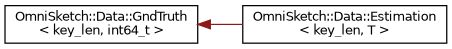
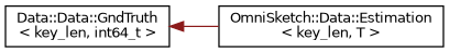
  digraph {
    rankdir=LR
    node [color=black fillcolor=white fontname=Helvetica fontsize=10 shape=record style=filled]
-   n1 [height=0.2 label="OmniSketch::Data::GndTruth\l\< key_len, int64_t \>" width=0.4]
+   n1 [height=0.2 label="Data::Data::GndTruth\l\< key_len, int64_t \>" width=0.4]
    n2 [height=0.2 label="OmniSketch::Data::Estimation\l\< key_len, T \>" width=0.4]
    n1 -> n2 [color=firebrick4 dir=back fontname=Helvetica fontsize=10 labelfontname=Helvetica labelfontsize=10 style=solid]
  }
